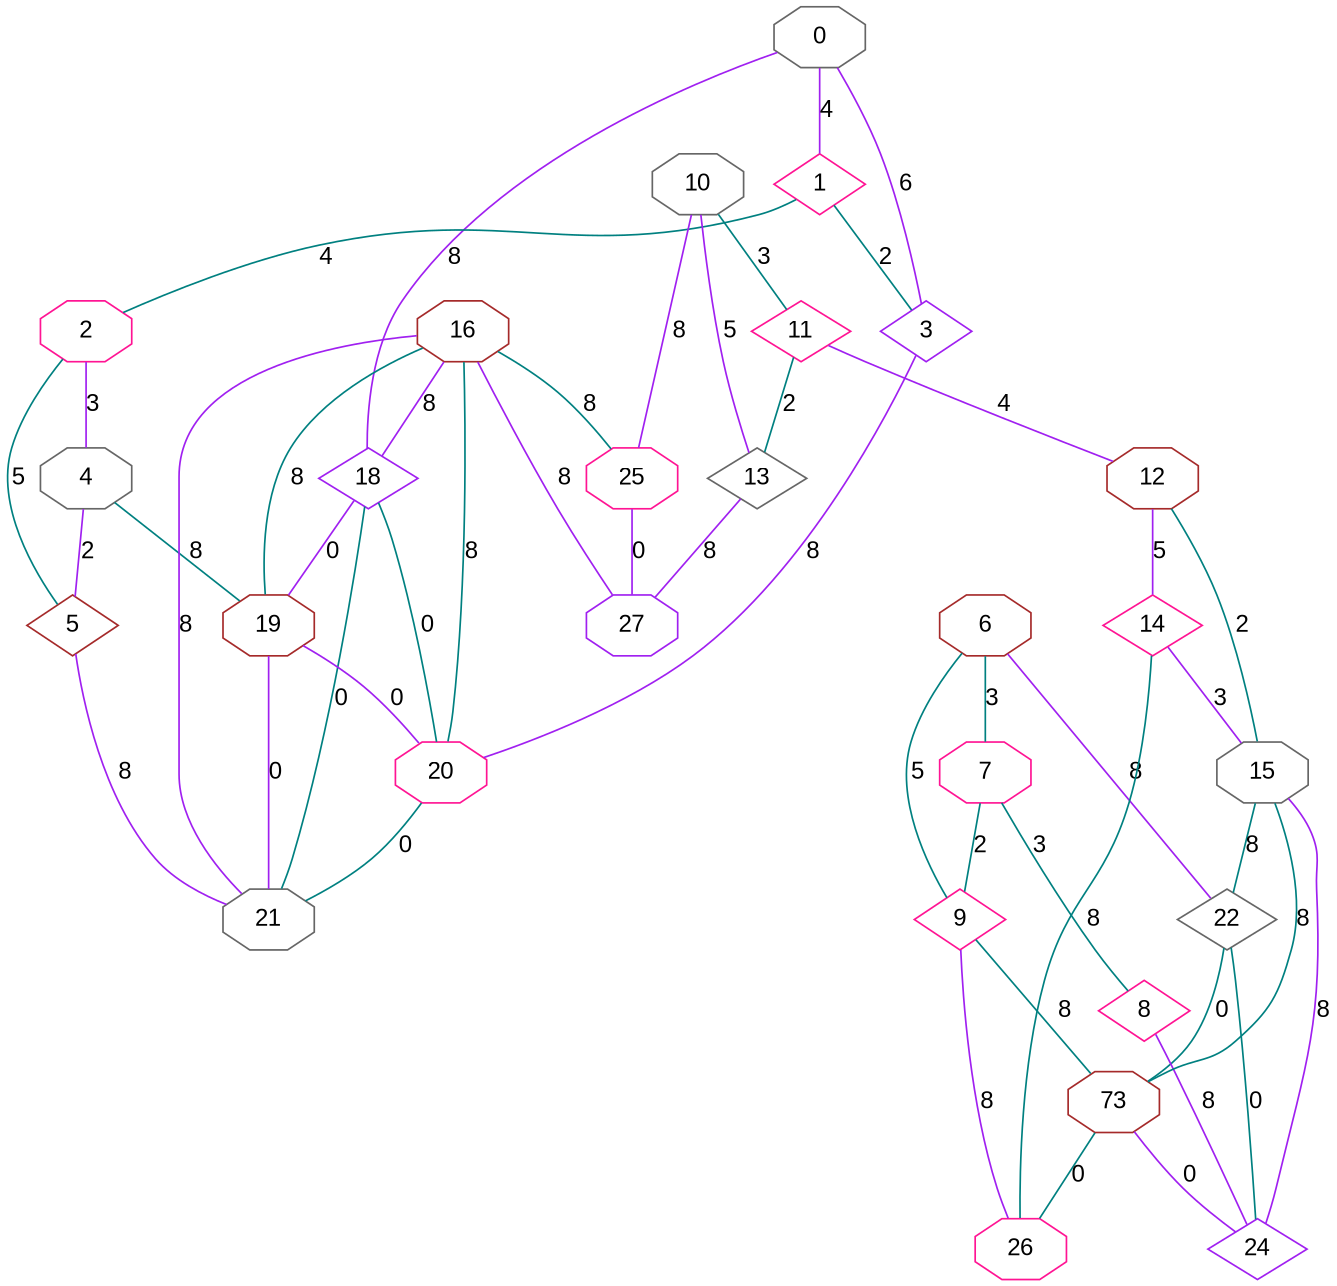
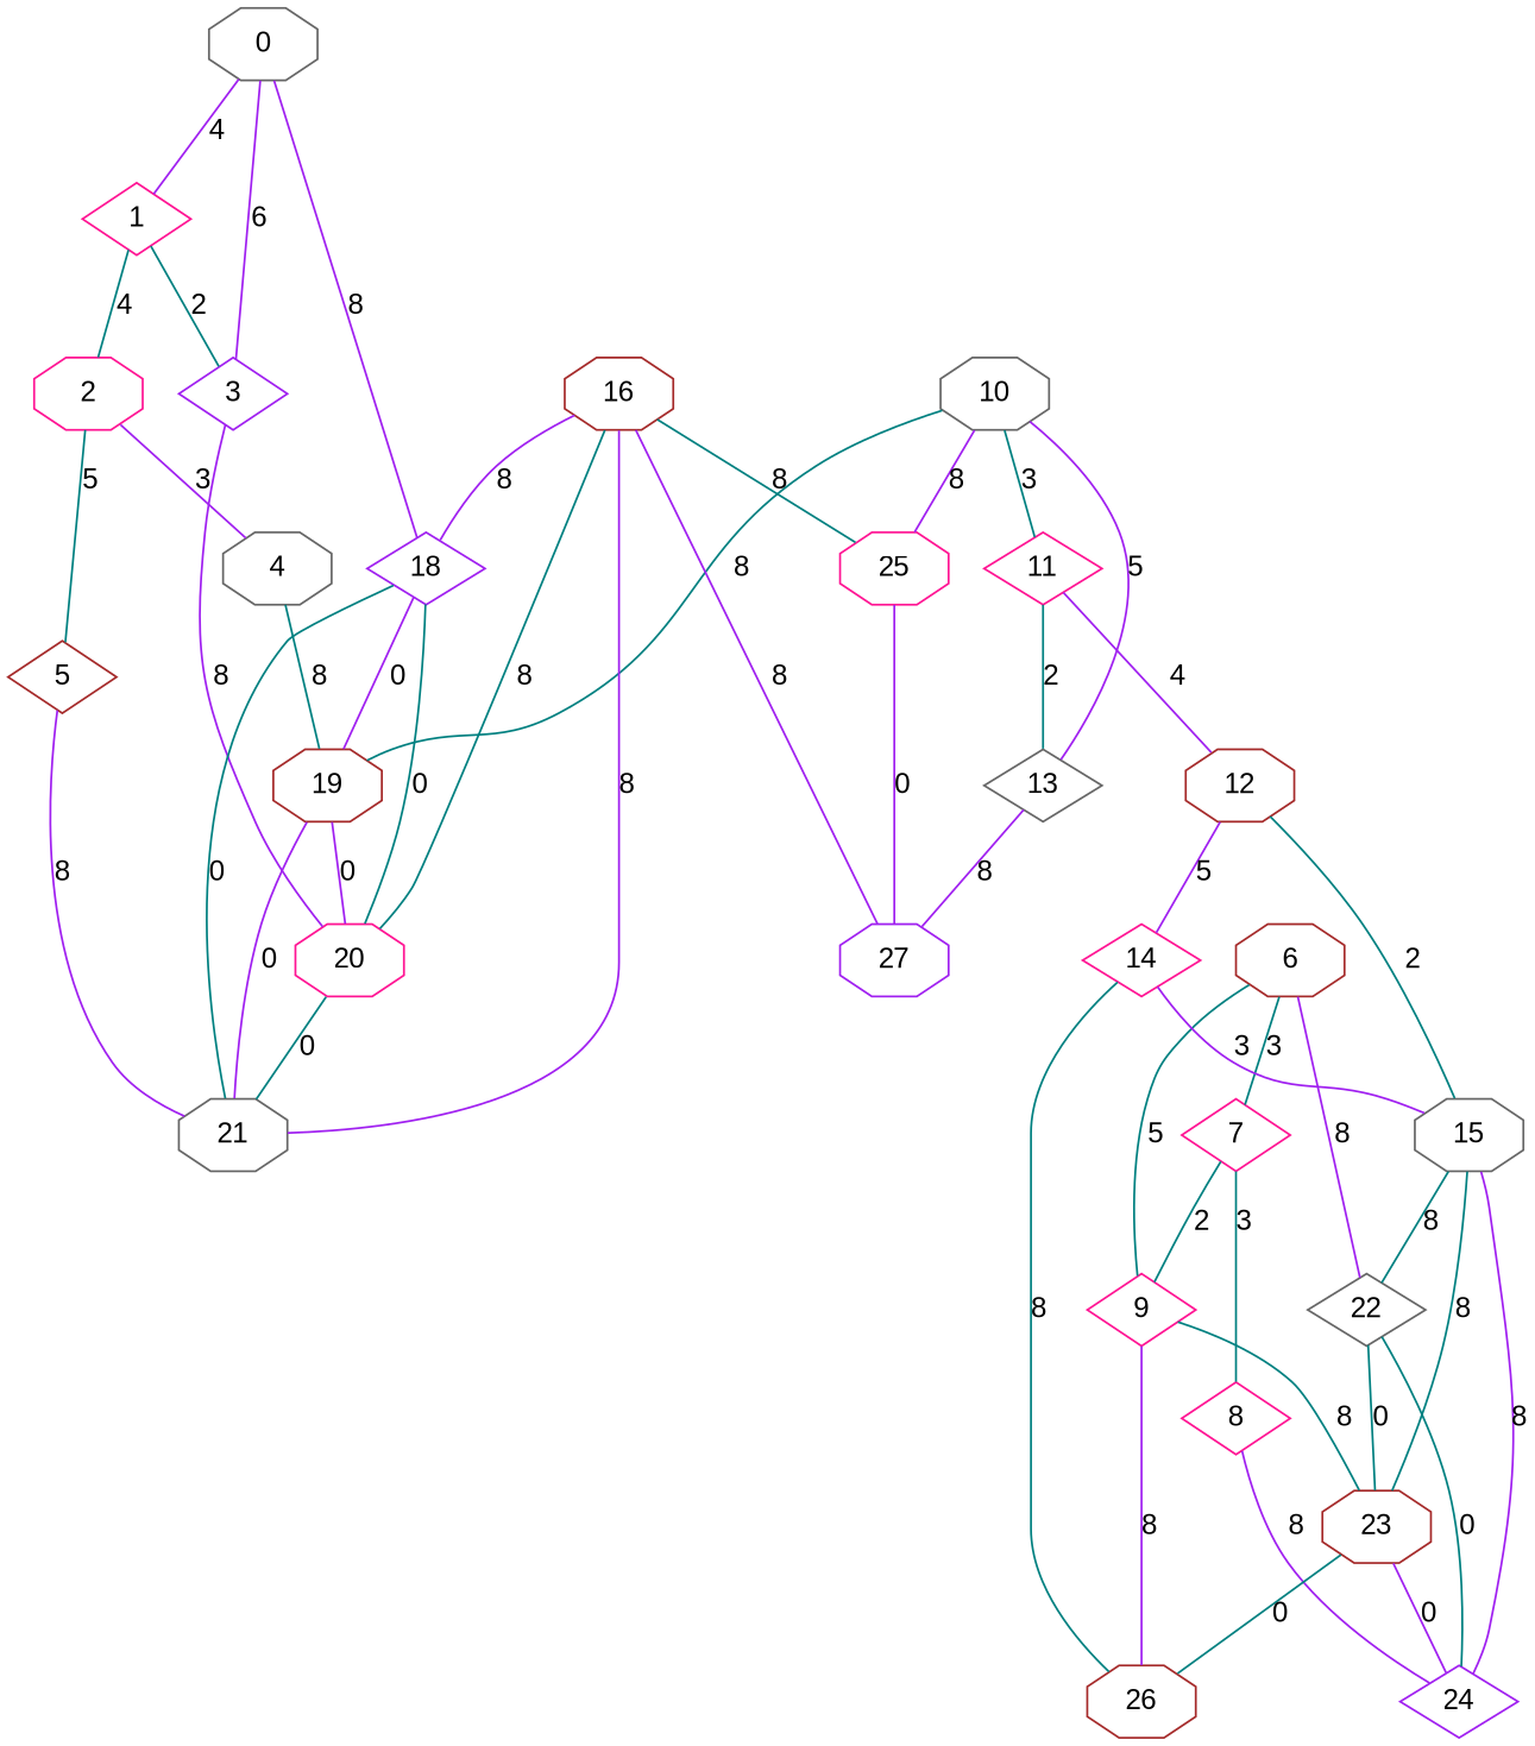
  graph {
    fontname="Liberation Sans"
    node [color=deeppink fontname="Liberation Sans" shape=octagon weight=1]
    edge [color=purple fontname="Liberation Sans"]
    0 [color=gray40]
    1 [shape=diamond weight=2]
    3 [color=purple shape=diamond]
    18 [color=purple shape=diamond weight=3]
    2
    20 [weight=3]
    19 [color=brown weight=3]
    21 [color=gray40 weight=3]
    4 [color=gray40]
    5 [color=brown shape=diamond]
    6 [color=brown]
-   7
+   7 [shape=diamond]
    9 [shape=diamond]
    22 [color=gray40 shape=diamond weight=3]
    8 [shape=diamond]
-   23 [color=brown weight=3 label=73]
-   26 [weight=3]
+   23 [color=brown weight=3]
+   26 [color=brown weight=3]
    24 [color=purple shape=diamond weight=3]
    10 [color=gray40]
    11 [shape=diamond weight=2]
    13 [color=gray40 shape=diamond]
    25 [weight=3]
    12 [color=brown]
    27 [color=purple weight=3]
    14 [shape=diamond]
    15 [color=gray40]
    16 [color=brown]
    0 -- 1 [label=4]
    0 -- 3 [label=6]
    0 -- 18 [label=8]
    1 -- 3 [color=teal label=2]
    1 -- 2 [color=teal label=4]
    3 -- 20 [label=8]
    18 -- 20 [color=teal label=0]
    18 -- 19 [label=0]
    18 -- 21 [color=teal label=0]
    2 -- 4 [label=3]
    2 -- 5 [color=teal label=5]
    20 -- 21 [color=teal label=0]
    19 -- 20 [label=0]
    19 -- 21 [label=0]
    4 -- 19 [color=teal label=8]
-   4 -- 5 [label=2]
    5 -- 21 [label=8]
    6 -- 7 [color=teal label=3]
    6 -- 9 [color=teal label=5]
    6 -- 22 [label=8]
    7 -- 9 [color=teal label=2]
    7 -- 8 [color=teal label=3]
    9 -- 23 [color=teal label=8]
    9 -- 26 [label=8]
    22 -- 23 [color=teal label=0]
    22 -- 24 [color=teal label=0]
    8 -- 24 [label=8]
    23 -- 26 [color=teal label=0]
    23 -- 24 [label=0]
    10 -- 11 [color=teal label=3]
    10 -- 13 [label=5]
    10 -- 25 [label=8]
    11 -- 13 [color=teal label=2]
    11 -- 12 [label=4]
    13 -- 27 [label=8]
    25 -- 27 [label=0]
    12 -- 14 [label=5]
    12 -- 15 [color=teal label=2]
    14 -- 26 [color=teal label=8]
    14 -- 15 [label=3]
    15 -- 22 [color=teal label=8]
    15 -- 23 [color=teal label=8]
    15 -- 24 [label=8]
    16 -- 18 [label=8]
    16 -- 20 [color=teal label=8]
-   16 -- 19 [color=teal label=8]
+   10 -- 19 [color=teal label=8]
    16 -- 21 [label=8]
    16 -- 25 [color=teal label=8]
    16 -- 27 [label=8]
  }
